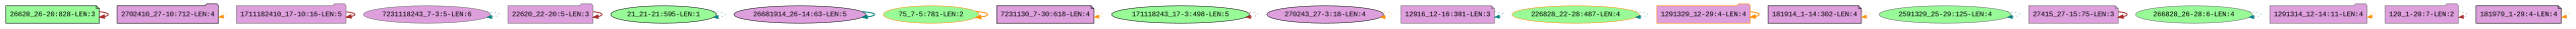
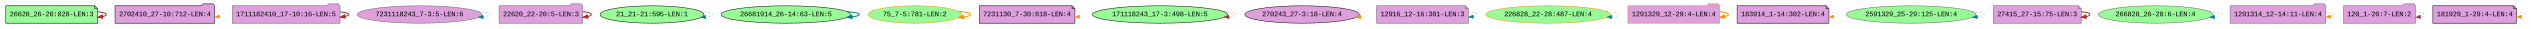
  digraph {
    fontname="Liberation Mono"
    node [color=black fillcolor=plum fontname="Liberation Mono" shape=ellipse style=filled]
    edge [color=darkorange fontname="Liberation Mono" style=dotted]
    "26620_26-20:828-LEN:3" [fillcolor=palegreen shape=note]
    "2702410_27-10:712-LEN:4" [shape=folder]
    "1711182410_17-10:16-LEN:5" [color=gray40 shape=folder]
    "7231118243_7-3:5-LEN:6" [color=gray40]
    "22620_22-20:5-LEN:3" [color=gray40 shape=folder]
    "21_21-21:595-LEN:1" [fillcolor=palegreen]
-   "26681914_26-14:63-LEN:5"
+   "26681914_26-14:63-LEN:5" [fillcolor=palegreen]
    "75_7-5:781-LEN:2" [color=darkorange fillcolor=palegreen]
    "7231130_7-30:618-LEN:4" [shape=note]
    "171118243_17-3:498-LEN:5" [fillcolor=palegreen]
    "270243_27-3:18-LEN:4"
    "12916_12-16:301-LEN:3" [color=gray40 shape=note]
    "226828_22-28:487-LEN:4" [color=darkorange fillcolor=palegreen]
    "1291329_12-29:4-LEN:4" [color=darkorange shape=folder]
-   "181914_1-14:302-LEN:4" [shape=note]
+   "181914_1-14:302-LEN:4" [shape=note label="183914_1-14:302-LEN:4"]
    "2591329_25-29:125-LEN:4" [color=gray40 fillcolor=palegreen]
    "27415_27-15:75-LEN:3" [color=gray40 shape=note]
    "266828_26-28:6-LEN:4" [color=gray40 fillcolor=palegreen]
    "1291314_12-14:11-LEN:4" [color=gray40 shape=folder]
    "120_1-20:7-LEN:2" [color=gray40 shape=folder]
-   "181929_1-29:4-LEN:4" [shape=note label="181979_1-29:4-LEN:4"]
+   "181929_1-29:4-LEN:4" [shape=note]
    "26620_26-20:828-LEN:3" -> "26620_26-20:828-LEN:3" [color=brown style=bold]
    "2702410_27-10:712-LEN:4" -> "2702410_27-10:712-LEN:4"
    "1711182410_17-10:16-LEN:5" -> "1711182410_17-10:16-LEN:5" [color=brown style=bold]
    "7231118243_7-3:5-LEN:6" -> "7231118243_7-3:5-LEN:6" [color=teal]
    "22620_22-20:5-LEN:3" -> "22620_22-20:5-LEN:3" [color=brown style=bold]
    "21_21-21:595-LEN:1" -> "21_21-21:595-LEN:1" [color=teal]
    "26681914_26-14:63-LEN:5" -> "26681914_26-14:63-LEN:5" [color=teal style=bold]
    "75_7-5:781-LEN:2" -> "75_7-5:781-LEN:2" [style=bold]
    "7231130_7-30:618-LEN:4" -> "7231130_7-30:618-LEN:4"
    "171118243_17-3:498-LEN:5" -> "171118243_17-3:498-LEN:5" [color=brown]
    "270243_27-3:18-LEN:4" -> "270243_27-3:18-LEN:4"
    "12916_12-16:301-LEN:3" -> "12916_12-16:301-LEN:3" [color=teal]
    "226828_22-28:487-LEN:4" -> "226828_22-28:487-LEN:4" [color=teal]
    "1291329_12-29:4-LEN:4" -> "1291329_12-29:4-LEN:4" [style=bold]
    "181914_1-14:302-LEN:4" -> "181914_1-14:302-LEN:4"
    "2591329_25-29:125-LEN:4" -> "2591329_25-29:125-LEN:4" [color=teal]
    "27415_27-15:75-LEN:3" -> "27415_27-15:75-LEN:3" [color=brown style=bold]
    "266828_26-28:6-LEN:4" -> "266828_26-28:6-LEN:4" [color=teal]
    "1291314_12-14:11-LEN:4" -> "1291314_12-14:11-LEN:4"
    "120_1-20:7-LEN:2" -> "120_1-20:7-LEN:2" [color=brown]
    "181929_1-29:4-LEN:4" -> "181929_1-29:4-LEN:4"
  }
